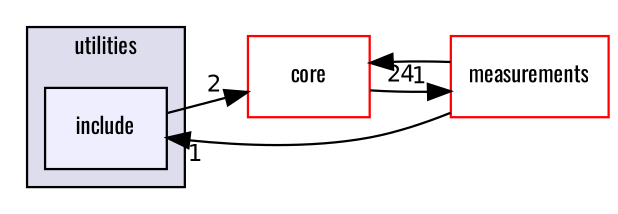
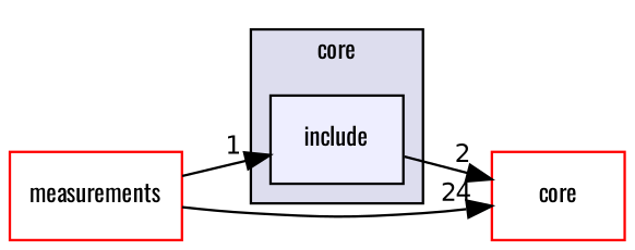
  digraph {
    compound=true
    fontname=Oswald
    rankdir=LR
    node [fillcolor=white fontname=Oswald fontsize=10 shape=box style=filled color=red]
    edge [fontname=Oswald headlabel=1 labeldistance=1.5 labelfontname=Helvetica labelfontsize=10]
    n1 [fillcolor="#eeeeff" label=include pencolor=black color=""]
    n2 [label=core]
    n3 [label=measurements]
    subgraph cluster_1 {
      bgcolor="#ddddee"
      fontsize=10
-     label=utilities
+     label=core
      pencolor=black
      n1
    }
    n1 -> n2 [headlabel=2]
-   n2 -> n3
    n3 -> n1
    n3 -> n2 [headlabel=24]
  }
